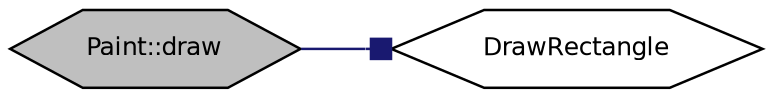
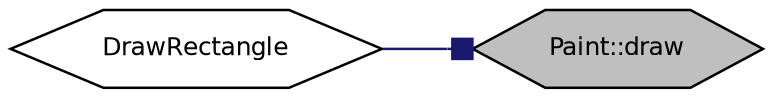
  digraph {
    rankdir=LR
    node [color=black fontname=Helvetica fontsize=10 shape=hexagon style=filled]
    n1 [fillcolor=grey75 fontcolor=black height=0.2 label="Paint::draw" width=0.4]
    n2 [fillcolor=white height=0.2 label=DrawRectangle width=0.4]
-   n1 -> n2 [color=midnightblue fontname=Helvetica fontsize=10 labelfontname=Helvetica labelfontsize=10 style=solid arrowhead=box]
+   n2 -> n1 [color=midnightblue fontname=Helvetica fontsize=10 labelfontname=Helvetica labelfontsize=10 style=solid arrowhead=box]
  }
